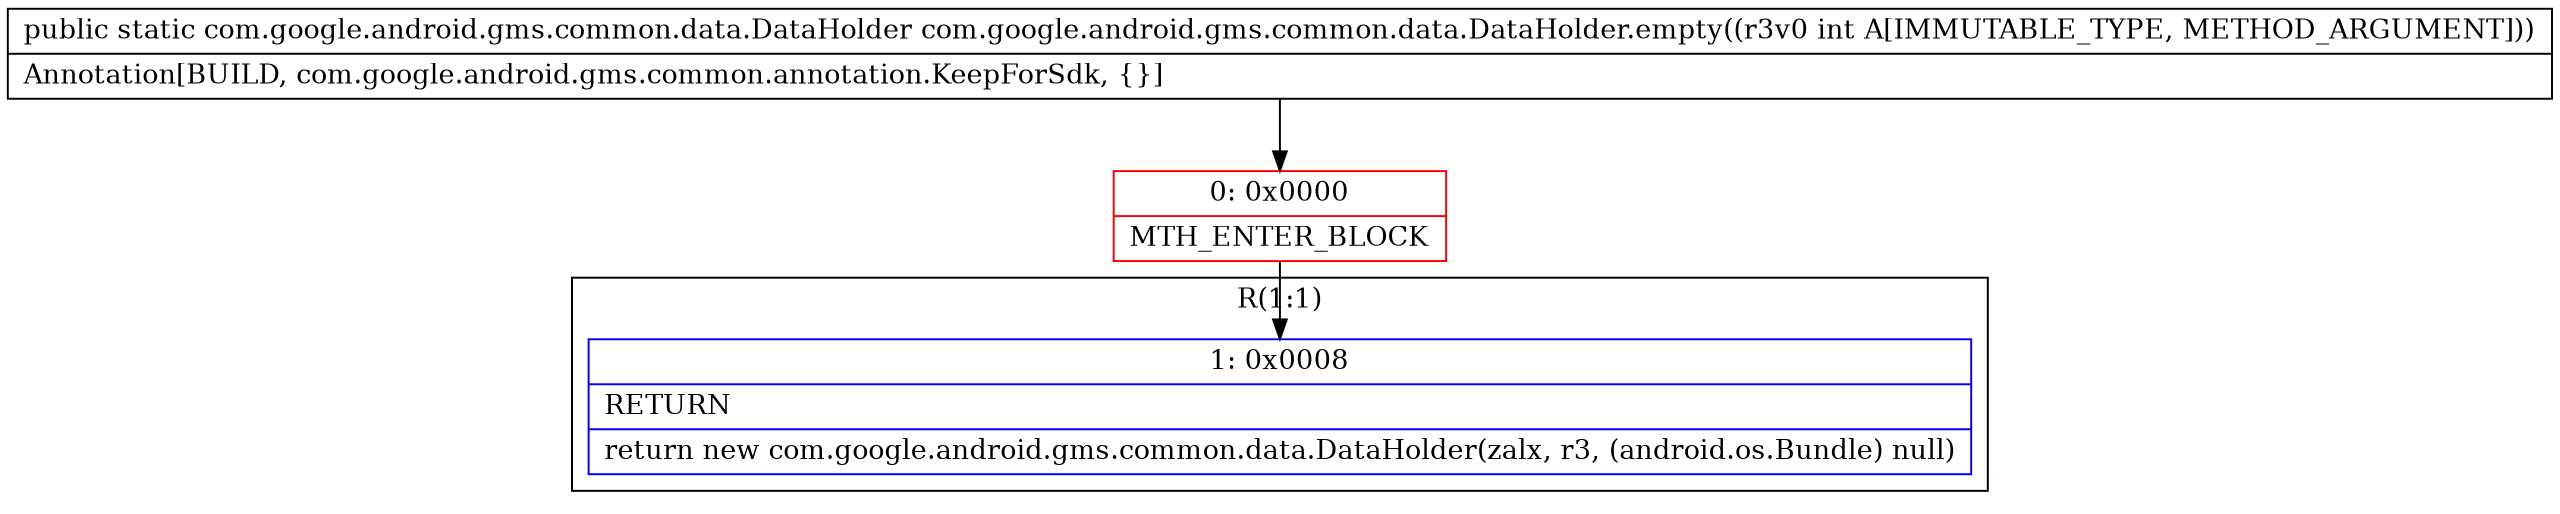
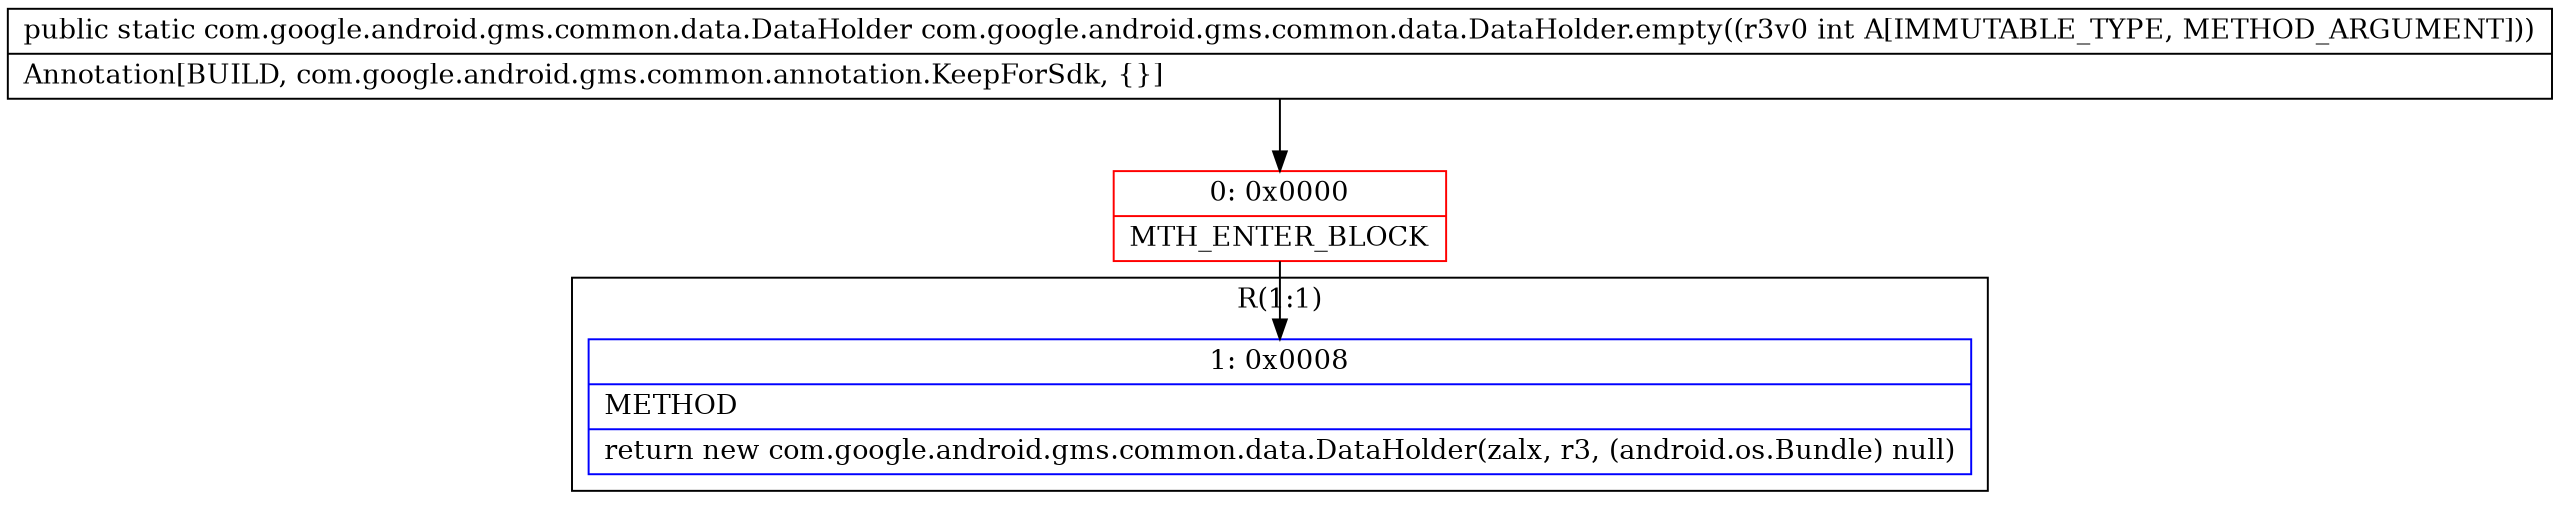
  digraph {
    node [shape=record]
-   n1 [color=blue label="{1\:\ 0x0008|RETURN\l|return new com.google.android.gms.common.data.DataHolder(zalx, r3, (android.os.Bundle) null)\l}"]
+   n1 [color=blue label="{1\:\ 0x0008|METHOD\l|return new com.google.android.gms.common.data.DataHolder(zalx, r3, (android.os.Bundle) null)\l}"]
    n2 [color=red label="{0\:\ 0x0000|MTH_ENTER_BLOCK\l}"]
    n3 [label="{public static com.google.android.gms.common.data.DataHolder com.google.android.gms.common.data.DataHolder.empty((r3v0 int A[IMMUTABLE_TYPE, METHOD_ARGUMENT]))  | Annotation[BUILD, com.google.android.gms.common.annotation.KeepForSdk, \{\}]\l}"]
    subgraph cluster_1 {
      label="R(1:1)"
      n1
    }
    n2 -> n1
    n3 -> n2
  }
